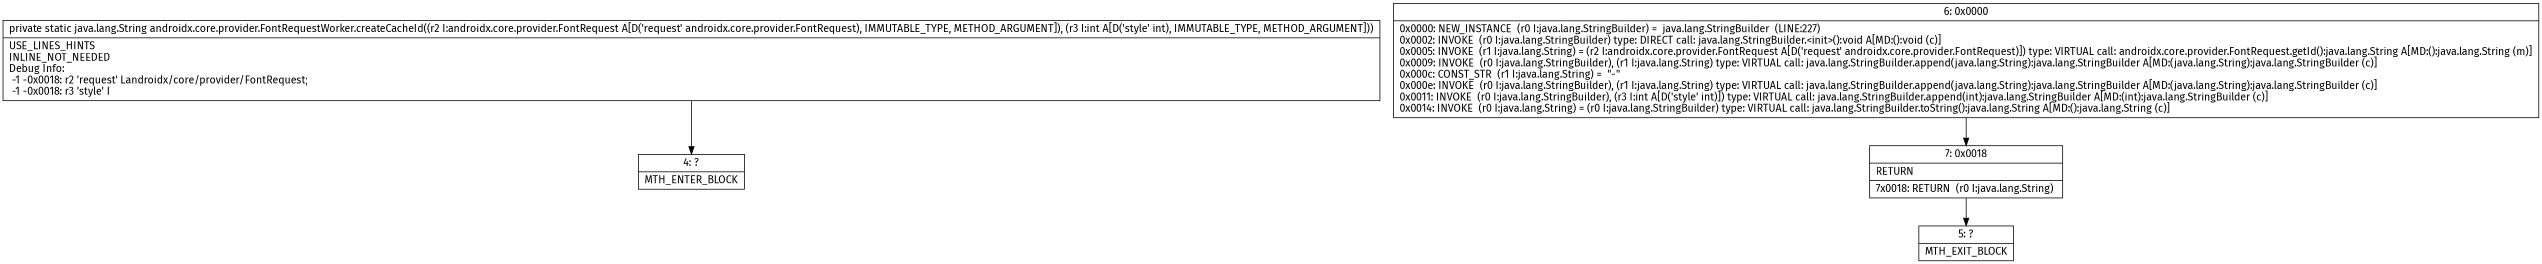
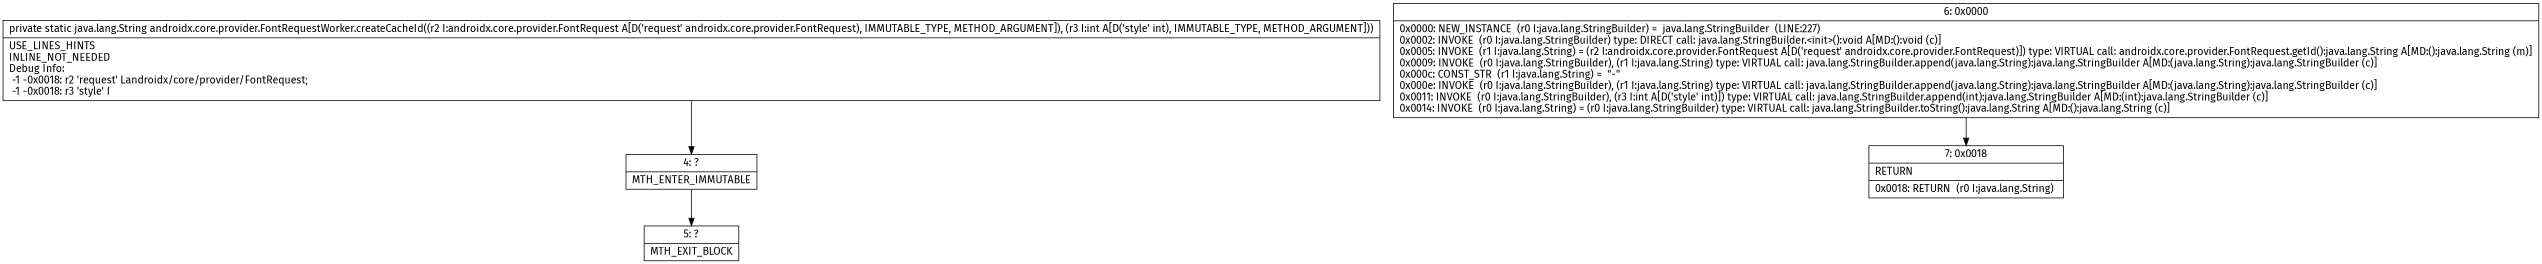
  digraph {
    fontname="Fira Sans"
    node [fontname="Fira Sans" shape=record]
    edge [fontname="Fira Sans"]
-   n1 [label="{4\:\ ?|MTH_ENTER_BLOCK\l}"]
+   n1 [label="{4\:\ ?|MTH_ENTER_IMMUTABLE\l}"]
    n2 [label="{6\:\ 0x0000|0x0000: NEW_INSTANCE  (r0 I:java.lang.StringBuilder) =  java.lang.StringBuilder  (LINE:227)\l0x0002: INVOKE  (r0 I:java.lang.StringBuilder) type: DIRECT call: java.lang.StringBuilder.\<init\>():void A[MD:():void (c)]\l0x0005: INVOKE  (r1 I:java.lang.String) = (r2 I:androidx.core.provider.FontRequest A[D('request' androidx.core.provider.FontRequest)]) type: VIRTUAL call: androidx.core.provider.FontRequest.getId():java.lang.String A[MD:():java.lang.String (m)]\l0x0009: INVOKE  (r0 I:java.lang.StringBuilder), (r1 I:java.lang.String) type: VIRTUAL call: java.lang.StringBuilder.append(java.lang.String):java.lang.StringBuilder A[MD:(java.lang.String):java.lang.StringBuilder (c)]\l0x000c: CONST_STR  (r1 I:java.lang.String) =  \"\-\" \l0x000e: INVOKE  (r0 I:java.lang.StringBuilder), (r1 I:java.lang.String) type: VIRTUAL call: java.lang.StringBuilder.append(java.lang.String):java.lang.StringBuilder A[MD:(java.lang.String):java.lang.StringBuilder (c)]\l0x0011: INVOKE  (r0 I:java.lang.StringBuilder), (r3 I:int A[D('style' int)]) type: VIRTUAL call: java.lang.StringBuilder.append(int):java.lang.StringBuilder A[MD:(int):java.lang.StringBuilder (c)]\l0x0014: INVOKE  (r0 I:java.lang.String) = (r0 I:java.lang.StringBuilder) type: VIRTUAL call: java.lang.StringBuilder.toString():java.lang.String A[MD:():java.lang.String (c)]\l}"]
-   n3 [label="{7\:\ 0x0018|RETURN\l|7x0018: RETURN  (r0 I:java.lang.String) \l}"]
+   n3 [label="{7\:\ 0x0018|RETURN\l|0x0018: RETURN  (r0 I:java.lang.String) \l}"]
    n4 [label="{5\:\ ?|MTH_EXIT_BLOCK\l}"]
    n5 [label="{private static java.lang.String androidx.core.provider.FontRequestWorker.createCacheId((r2 I:androidx.core.provider.FontRequest A[D('request' androidx.core.provider.FontRequest), IMMUTABLE_TYPE, METHOD_ARGUMENT]), (r3 I:int A[D('style' int), IMMUTABLE_TYPE, METHOD_ARGUMENT]))  | USE_LINES_HINTS\lINLINE_NOT_NEEDED\lDebug Info:\l  \-1 \-0x0018: r2 'request' Landroidx\/core\/provider\/FontRequest;\l  \-1 \-0x0018: r3 'style' I\l}"]
    n2 -> n3
-   n3 -> n4
+   n1 -> n4
    n5 -> n1
  }
